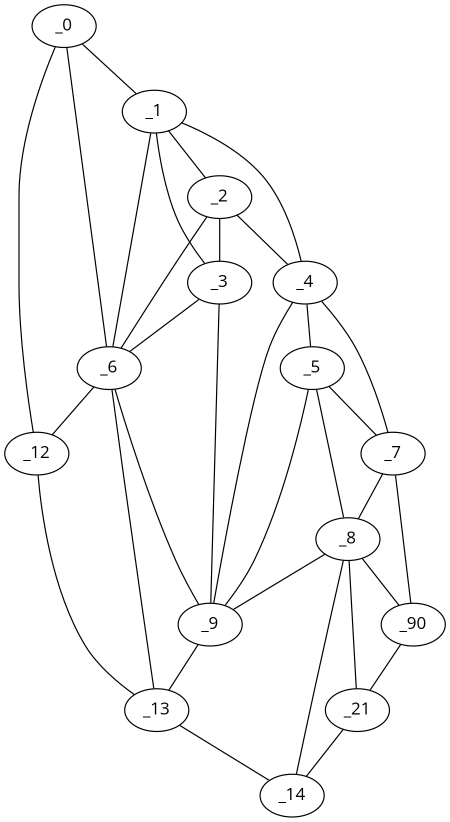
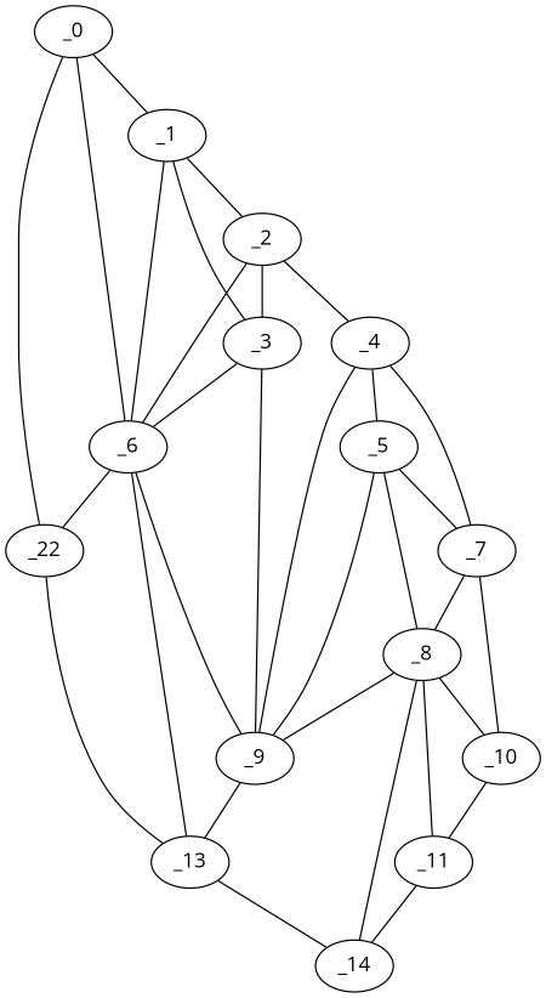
  graph {
    fontname="Open Sans"
    node [fontname="Open Sans" x=61 y=27]
    edge [fontname="Open Sans" valence=2]
    _0 [x=21 y=112]
    _1 [x=24 y=75]
    _6 [x=47 y=90]
-   _12 [x=83 y=124]
+   _12 [x=83 y=124 label=_22]
    _2 [x=27 y=71]
    _3 [x=31 y=62]
    _4 [x=36]
    _9 [y=34]
    _13 [x=87 y=95]
    _5 [x=43 y=22]
    _7 [x=53 y=10]
    _14 [x=96 y=9]
    _8
-   _10 [x=74 y=2 label=_90]
-   _11 [x=81 y=2 label=_21]
+   _10 [x=74 y=2]
+   _11 [x=81 y=2]
    _0 -- _1 [valence=1]
    _0 -- _6
    _0 -- _12 [valence=1]
    _1 -- _6
    _1 -- _2 [valence=1]
    _1 -- _3
-   _1 -- _4 [valence=1]
    _6 -- _12
    _6 -- _9
    _6 -- _13 [valence=1]
    _12 -- _13
    _2 -- _6
    _2 -- _3
    _2 -- _4 [valence=1]
    _3 -- _6
    _3 -- _9
    _4 -- _9 [valence=1]
    _4 -- _5
    _4 -- _7 [valence=1]
    _9 -- _13
    _13 -- _14
    _5 -- _9
    _5 -- _7
    _5 -- _8
    _7 -- _8 [valence=1]
    _7 -- _10 [valence=1]
    _8 -- _9 [valence=1]
    _8 -- _14
    _8 -- _10
    _8 -- _11
    _10 -- _11 [valence=1]
    _11 -- _14 [valence=1]
  }
